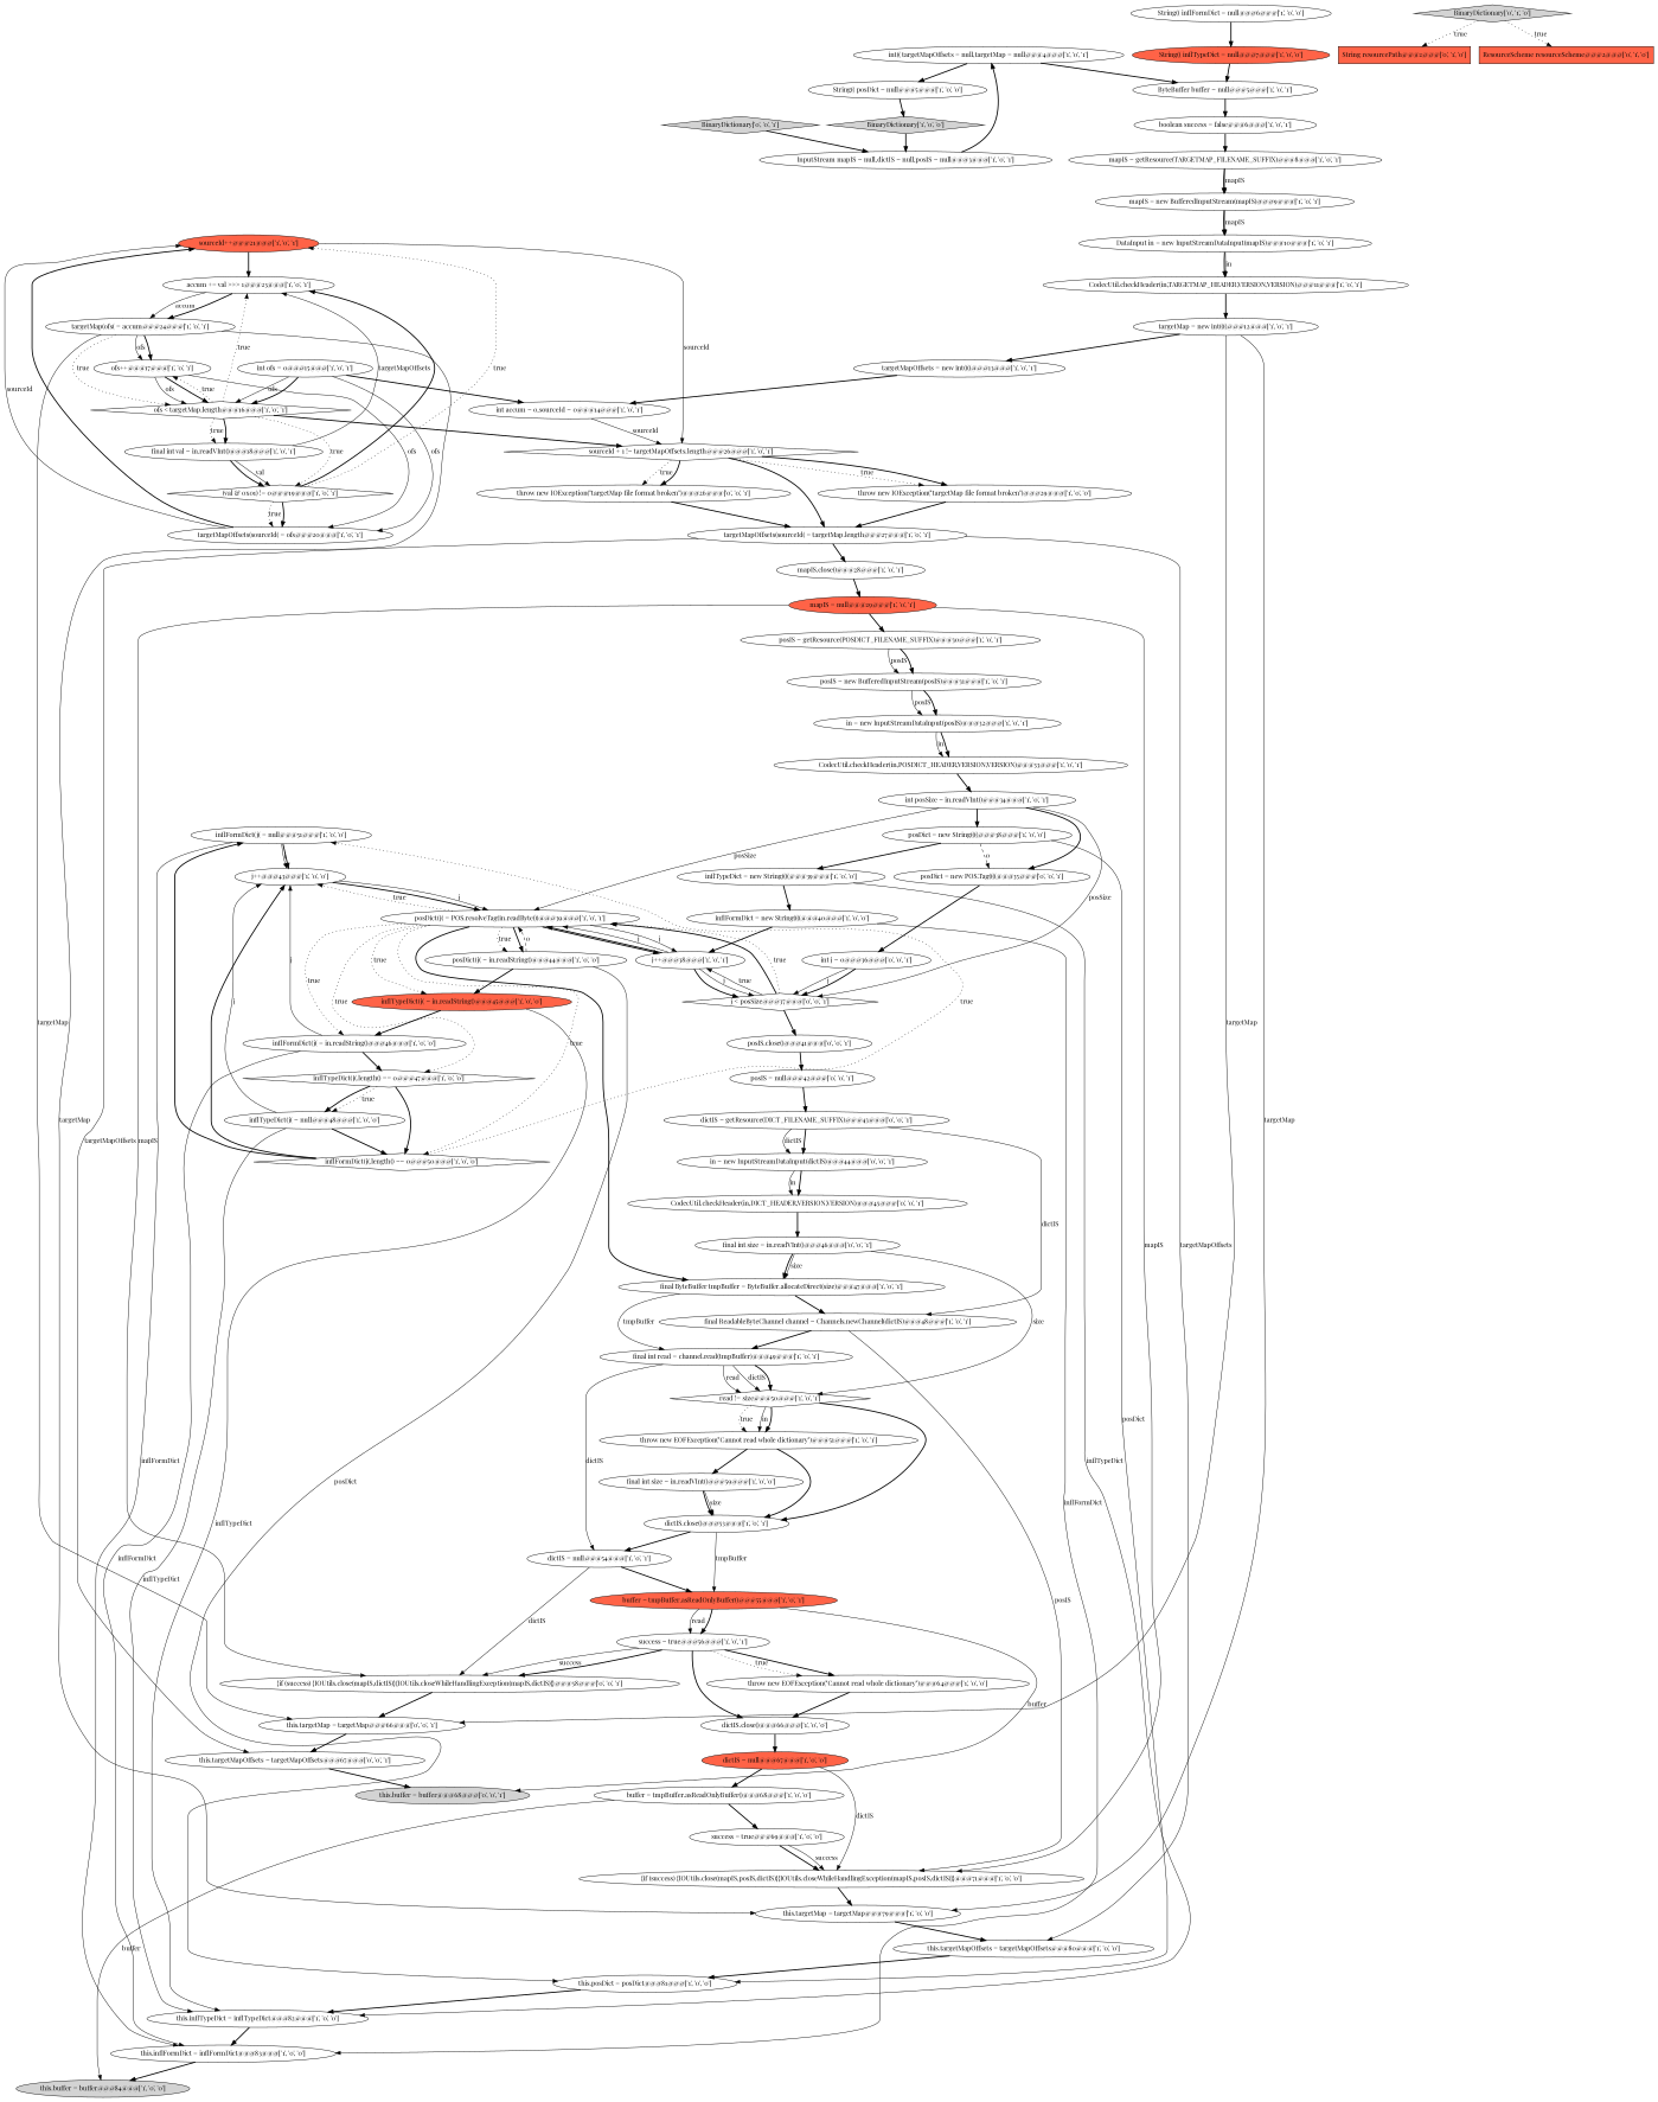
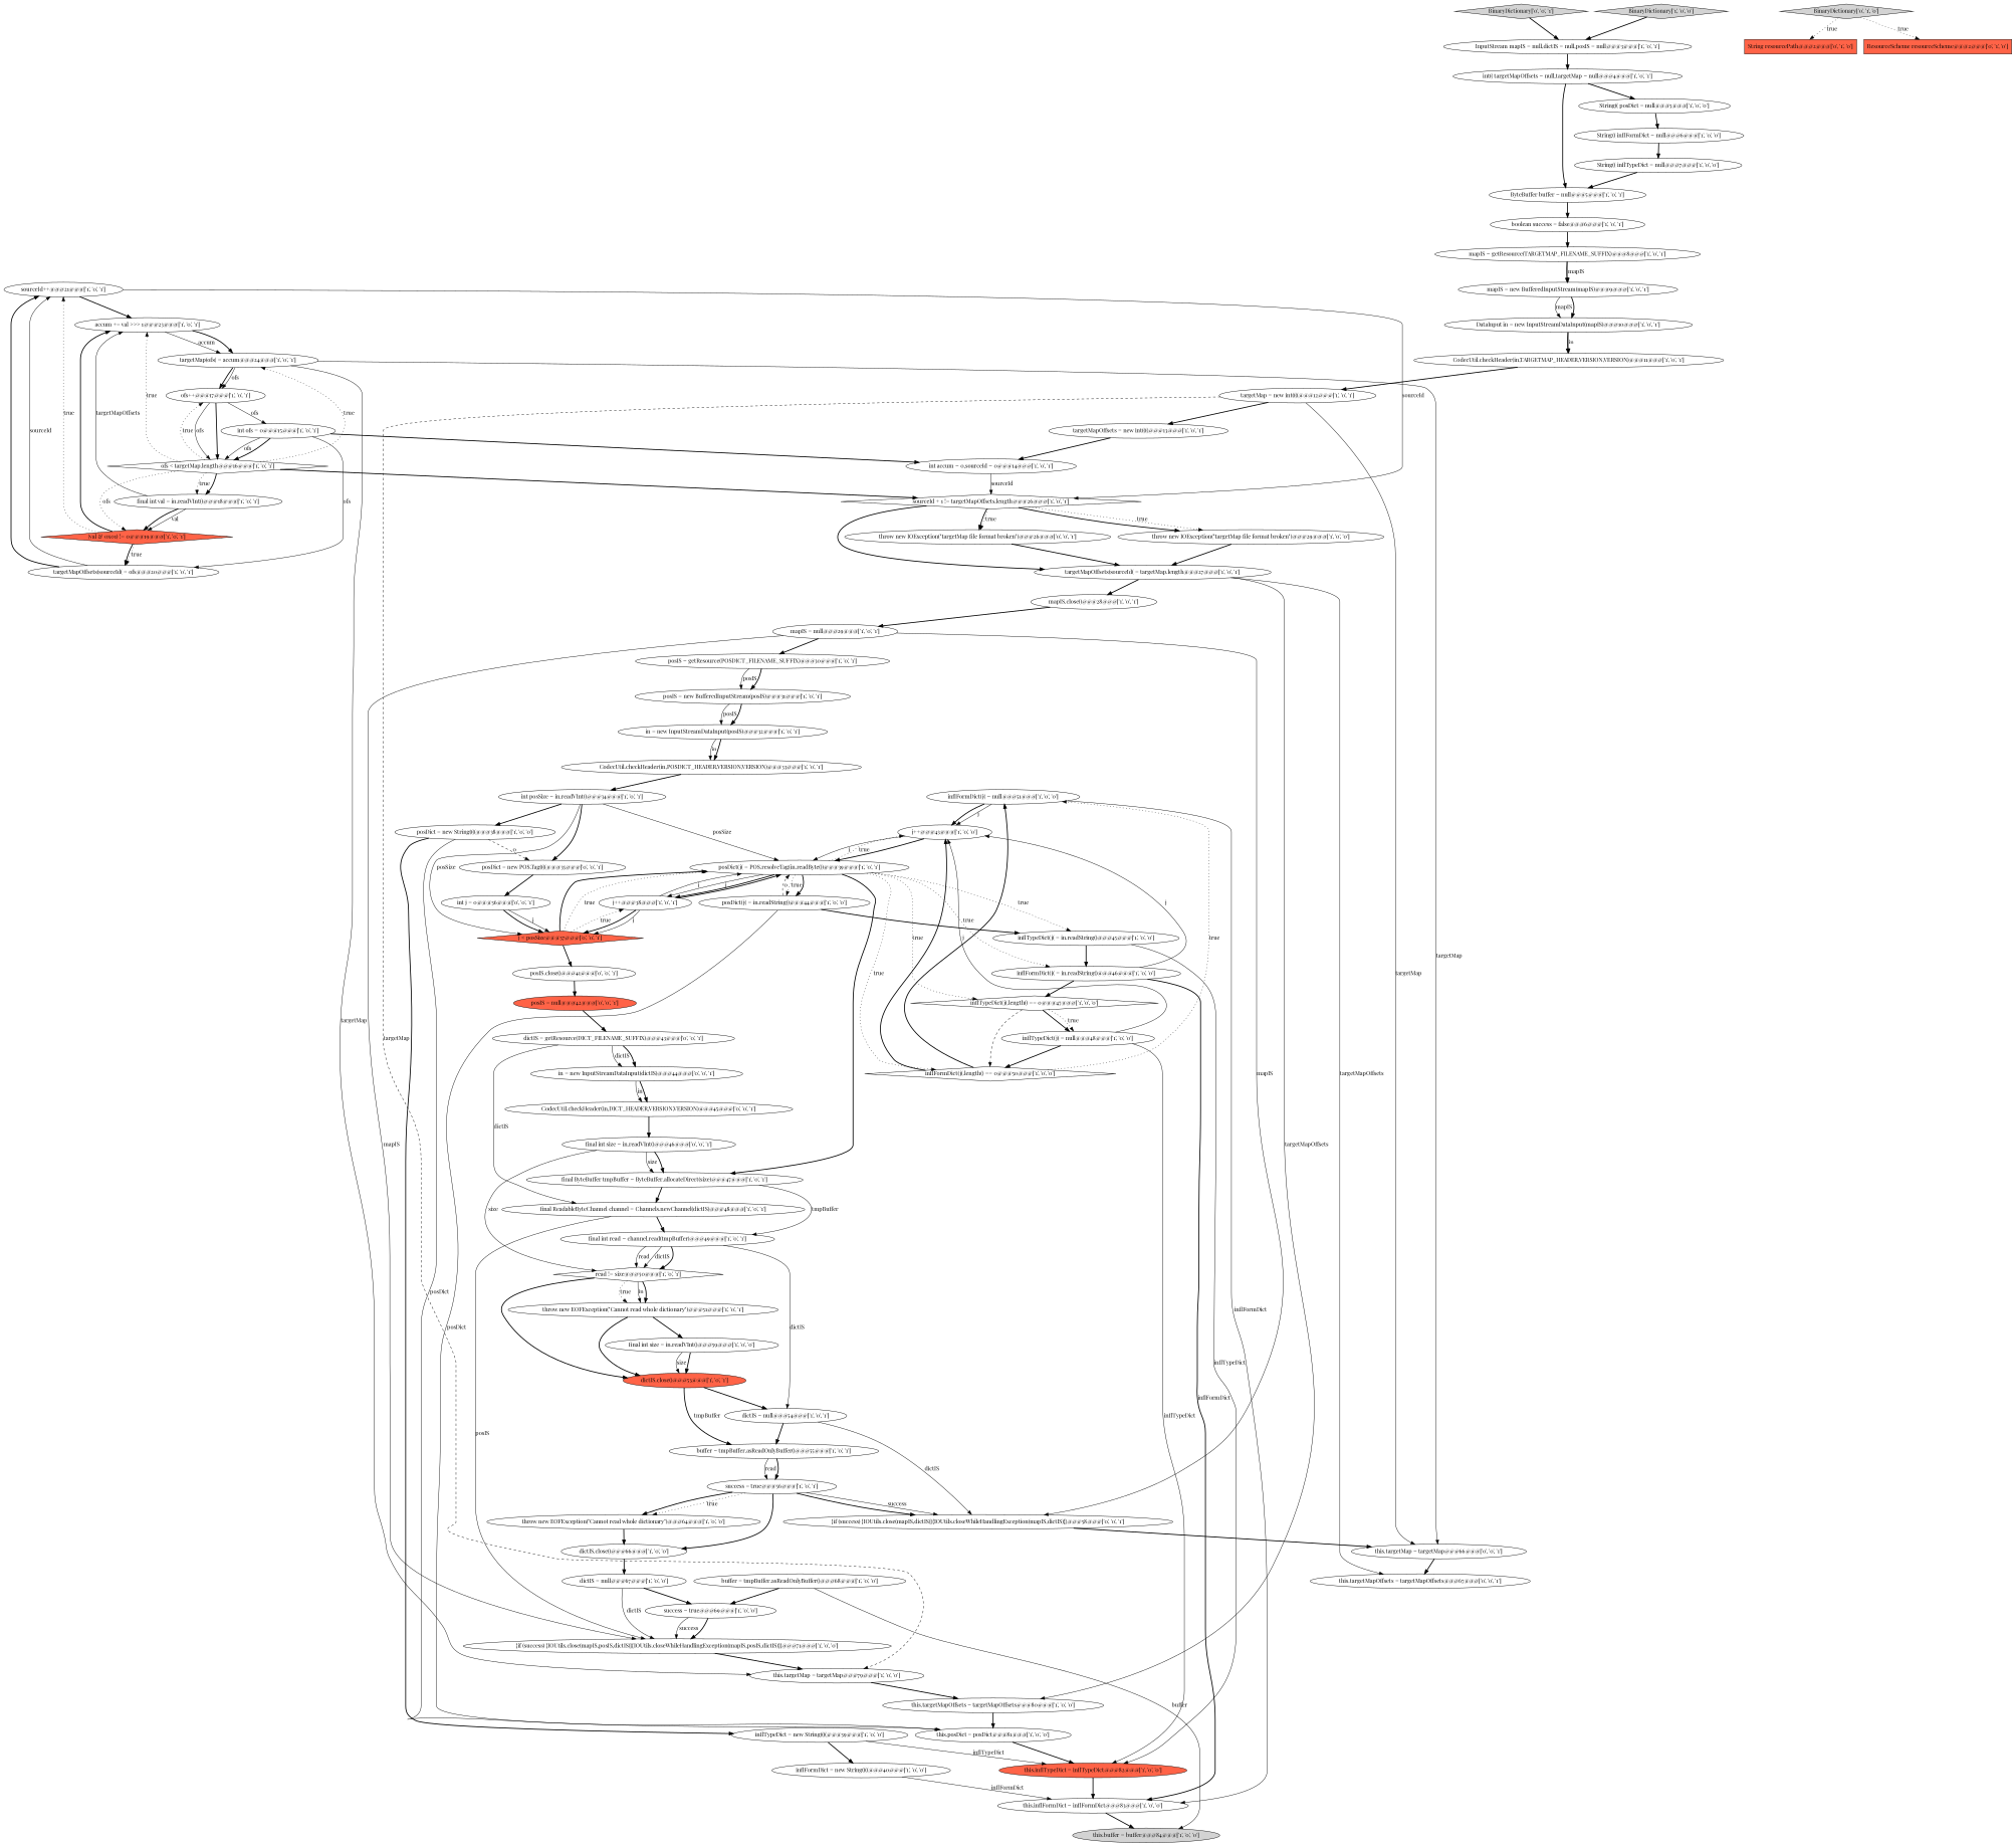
  digraph {
    fontname="Playfair Display"
    node [fillcolor=white fontname="Playfair Display" shape=ellipse style=filled]
    edge [fontname="Playfair Display" style=bold]
    n1 [label="inflFormDict(j( = null@@@51@@@['1', '0', '0']"]
    n2 [label="j++@@@43@@@['1', '0', '0']"]
    n3 [label="this.inflFormDict = inflFormDict@@@83@@@['1', '0', '0']"]
    n4 [label="posDict(j( = POS.resolveTag(in.readByte())@@@39@@@['1', '0', '1']"]
    n5 [fillcolor=lightgray label="this.buffer = buffer@@@84@@@['1', '0', '0']"]
    n6 [label="sourceId + 1 != targetMapOffsets.length@@@26@@@['1', '0', '1']" shape=diamond]
    n7 [label="throw new IOException(\"targetMap file format broken\")@@@26@@@['0', '0', '1']"]
    n8 [label="targetMapOffsets(sourceId( = targetMap.length@@@27@@@['1', '0', '1']"]
    n9 [label="throw new IOException(\"targetMap file format broken\")@@@29@@@['1', '0', '0']"]
    n10 [label="mapIS.close()@@@28@@@['1', '0', '1']"]
    n11 [label="this.targetMapOffsets = targetMapOffsets@@@80@@@['1', '0', '0']"]
    n12 [label="this.targetMapOffsets = targetMapOffsets@@@67@@@['0', '0', '1']"]
    n13 [label="j++@@@38@@@['1', '0', '1']"]
    n14 [label="inflTypeDict(j(.length() == 0@@@47@@@['1', '0', '0']" shape=diamond]
    n15 [label="inflFormDict(j(.length() == 0@@@50@@@['1', '0', '0']" shape=diamond]
    n16 [label="inflFormDict(j( = in.readString()@@@46@@@['1', '0', '0']"]
    n17 [label="posDict(j( = in.readString()@@@44@@@['1', '0', '0']"]
    n18 [label="final ByteBuffer tmpBuffer = ByteBuffer.allocateDirect(size)@@@47@@@['1', '0', '1']"]
-   n19 [fillcolor=tomato label="inflTypeDict(j( = in.readString()@@@45@@@['1', '0', '0']"]
-   n20 [fillcolor=tomato label="buffer = tmpBuffer.asReadOnlyBuffer()@@@55@@@['1', '0', '1']"]
-   n21 [fillcolor=lightgray label="this.buffer = buffer@@@68@@@['0', '0', '1']"]
+   n19 [label="inflTypeDict(j( = in.readString()@@@45@@@['1', '0', '0']"]
+   n20 [label="buffer = tmpBuffer.asReadOnlyBuffer()@@@55@@@['1', '0', '1']"]
    n22 [label="success = true@@@56@@@['1', '0', '1']"]
    n23 [label="dictIS.close()@@@66@@@['1', '0', '0']"]
    n24 [label="{if (success) {IOUtils.close(mapIS,dictIS)}{IOUtils.closeWhileHandlingException(mapIS,dictIS)}}@@@58@@@['0', '0', '1']"]
    n25 [label="throw new EOFException(\"Cannot read whole dictionary\")@@@64@@@['1', '0', '0']"]
-   n26 [fillcolor=tomato label="dictIS = null@@@67@@@['1', '0', '0']"]
+   n26 [label="dictIS = null@@@67@@@['1', '0', '0']"]
    n27 [label="{if (success) {IOUtils.close(mapIS,posIS,dictIS)}{IOUtils.closeWhileHandlingException(mapIS,posIS,dictIS)}}@@@71@@@['1', '0', '0']"]
    n28 [label="buffer = tmpBuffer.asReadOnlyBuffer()@@@68@@@['1', '0', '0']"]
-   n29 [fillcolor=tomato label="mapIS = null@@@29@@@['1', '0', '1']"]
+   n29 [label="mapIS = null@@@29@@@['1', '0', '1']"]
    n30 [label="posIS = getResource(POSDICT_FILENAME_SUFFIX)@@@30@@@['1', '0', '1']"]
    n31 [label="DataInput in = new InputStreamDataInput(mapIS)@@@10@@@['1', '0', '1']"]
    n32 [label="CodecUtil.checkHeader(in,TARGETMAP_HEADER,VERSION,VERSION)@@@11@@@['1', '0', '1']"]
    n33 [label="targetMap = new int((((@@@12@@@['1', '0', '1']"]
-   n34 [label="j < posSize@@@37@@@['0', '0', '1']" shape=diamond]
+   n34 [fillcolor=tomato label="j < posSize@@@37@@@['0', '0', '1']" shape=diamond]
    n35 [label="posIS.close()@@@41@@@['0', '0', '1']"]
    n36 [label="this.targetMap = targetMap@@@79@@@['1', '0', '0']"]
    n37 [label="this.posDict = posDict@@@81@@@['1', '0', '0']"]
    n38 [label="inflTypeDict(j( = null@@@48@@@['1', '0', '0']"]
-   n39 [label="this.inflTypeDict = inflTypeDict@@@82@@@['1', '0', '0']"]
+   n39 [fillcolor=tomato label="this.inflTypeDict = inflTypeDict@@@82@@@['1', '0', '0']"]
    n40 [label="final int val = in.readVInt()@@@18@@@['1', '0', '1']"]
-   n41 [label="(val & 0x01) != 0@@@19@@@['1', '0', '1']" shape=diamond]
+   n41 [fillcolor=tomato label="(val & 0x01) != 0@@@19@@@['1', '0', '1']" shape=diamond]
    n42 [label="accum += val >>> 1@@@23@@@['1', '0', '1']"]
-   n43 [fillcolor=tomato label="sourceId++@@@21@@@['1', '0', '1']"]
+   n43 [label="sourceId++@@@21@@@['1', '0', '1']"]
    n44 [label="targetMapOffsets(sourceId( = ofs@@@20@@@['1', '0', '1']"]
    n45 [label="targetMap(ofs( = accum@@@24@@@['1', '0', '1']"]
    n46 [fillcolor=lightgray label="BinaryDictionary['0', '1', '0']" shape=diamond]
    n47 [fillcolor=tomato label="String resourcePath@@@2@@@['0', '1', '0']" shape=box]
    n48 [fillcolor=tomato label="ResourceScheme resourceScheme@@@2@@@['0', '1', '0']" shape=box]
    n49 [label="CodecUtil.checkHeader(in,DICT_HEADER,VERSION,VERSION)@@@45@@@['0', '0', '1']"]
    n50 [label="final int size = in.readVInt()@@@46@@@['0', '0', '1']"]
    n51 [label="read != size@@@50@@@['1', '0', '1']" shape=diamond]
-   n52 [label="posIS = null@@@42@@@['0', '0', '1']"]
+   n52 [fillcolor=tomato label="posIS = null@@@42@@@['0', '0', '1']"]
    n53 [label="dictIS = getResource(DICT_FILENAME_SUFFIX)@@@43@@@['0', '0', '1']"]
    n54 [label="final ReadableByteChannel channel = Channels.newChannel(dictIS)@@@48@@@['1', '0', '1']"]
    n55 [label="in = new InputStreamDataInput(dictIS)@@@44@@@['0', '0', '1']"]
    n56 [label="this.targetMap = targetMap@@@66@@@['0', '0', '1']"]
    n57 [label="ofs++@@@17@@@['1', '0', '1']"]
    n58 [label="ofs < targetMap.length@@@16@@@['1', '0', '1']" shape=diamond]
    n59 [label="final int read = channel.read(tmpBuffer)@@@49@@@['1', '0', '1']"]
    n60 [label="ByteBuffer buffer = null@@@5@@@['1', '0', '1']"]
    n61 [label="boolean success = false@@@6@@@['1', '0', '1']"]
    n62 [label="mapIS = getResource(TARGETMAP_FILENAME_SUFFIX)@@@8@@@['1', '0', '1']"]
    n63 [label="targetMapOffsets = new int((((@@@13@@@['1', '0', '1']"]
    n64 [label="int accum = 0,sourceId = 0@@@14@@@['1', '0', '1']"]
    n65 [label="String(( posDict = null@@@5@@@['1', '0', '0']"]
    n66 [label="String(( inflFormDict = null@@@6@@@['1', '0', '0']"]
-   n67 [fillcolor=tomato label="String(( inflTypeDict = null@@@7@@@['1', '0', '0']"]
+   n67 [label="String(( inflTypeDict = null@@@7@@@['1', '0', '0']"]
    n68 [label="posIS = new BufferedInputStream(posIS)@@@31@@@['1', '0', '1']"]
    n69 [label="in = new InputStreamDataInput(posIS)@@@32@@@['1', '0', '1']"]
    n70 [label="int(( targetMapOffsets = null,targetMap = null@@@4@@@['1', '0', '1']"]
    n71 [label="mapIS = new BufferedInputStream(mapIS)@@@9@@@['1', '0', '1']"]
    n72 [label="InputStream mapIS = null,dictIS = null,posIS = null@@@3@@@['1', '0', '1']"]
    n73 [label="int ofs = 0@@@15@@@['1', '0', '1']"]
    n74 [label="dictIS = null@@@54@@@['1', '0', '1']"]
-   n75 [label="dictIS.close()@@@53@@@['1', '0', '1']"]
+   n75 [fillcolor=tomato label="dictIS.close()@@@53@@@['1', '0', '1']"]
    n76 [label="throw new EOFException(\"Cannot read whole dictionary\")@@@51@@@['1', '0', '1']"]
    n77 [label="success = true@@@69@@@['1', '0', '0']"]
    n78 [label="CodecUtil.checkHeader(in,POSDICT_HEADER,VERSION,VERSION)@@@33@@@['1', '0', '1']"]
    n79 [label="int j = 0@@@36@@@['0', '0', '1']"]
    n80 [label="inflTypeDict = new String((((@@@39@@@['1', '0', '0']"]
    n81 [label="inflFormDict = new String((((@@@40@@@['1', '0', '0']"]
    n82 [label="posDict = new String((((@@@38@@@['1', '0', '0']"]
    n83 [label="posDict = new POS.Tag((((@@@35@@@['0', '0', '1']"]
    n84 [fillcolor=lightgray label="BinaryDictionary['0', '0', '1']" shape=diamond]
    n85 [label="final int size = in.readVInt()@@@59@@@['1', '0', '0']"]
    n86 [fillcolor=lightgray label="BinaryDictionary['1', '0', '0']" shape=diamond]
    n87 [label="int posSize = in.readVInt()@@@34@@@['1', '0', '1']"]
    n1 -> n2 [label=j style=solid]
    n1 -> n2
    n1 -> n3 [label=inflFormDict style=solid]
    n2 -> n4
    n2 -> n4 [label=j style=solid]
    n3 -> n5
    n4 -> n2 [label=true style=dotted]
    n4 -> n13 [label=j style=solid]
    n4 -> n13
    n4 -> n14 [label=true style=dotted]
    n4 -> n15 [label=true style=dotted]
    n4 -> n16 [label=true style=dotted]
    n4 -> n17 [label=true style=dotted]
    n4 -> n17
    n4 -> n18
    n4 -> n19 [label=true style=dotted]
    n6 -> n7 [label=true style=dotted]
    n6 -> n7
    n6 -> n8
    n6 -> n9 [label=true style=dotted]
    n6 -> n9
    n7 -> n8
    n8 -> n10
    n8 -> n11 [label=targetMapOffsets style=solid]
    n8 -> n12 [label=targetMapOffsets style=solid]
    n9 -> n8
    n10 -> n29
    n11 -> n37
-   n12 -> n21
    n13 -> n4 [label=j style=solid]
    n13 -> n4
    n13 -> n34
    n13 -> n34 [label=j style=solid]
-   n14 -> n15
+   n14 -> n15 [style=dashed]
    n14 -> n38
    n14 -> n38 [label=true style=dotted]
    n15 -> n1 [label=true style=dotted]
    n15 -> n1
    n15 -> n2
    n16 -> n2 [label=j style=solid]
-   n16 -> n3 [label=inflFormDict style=solid]
+   n16 -> n3 [label=inflFormDict]
    n16 -> n14
    n17 -> n4 [label=0 style=dashed]
    n17 -> n19
    n17 -> n37 [label=posDict style=solid]
    n18 -> n54
    n18 -> n59 [label=tmpBuffer style=solid]
    n19 -> n16
    n19 -> n39 [label=inflTypeDict style=solid]
-   n20 -> n21 [label=buffer style=solid]
    n20 -> n22
    n20 -> n22 [label=read style=solid]
    n22 -> n23
    n22 -> n24 [label=success style=solid]
    n22 -> n24
    n22 -> n25
    n22 -> n25 [label=true style=dotted]
    n23 -> n26
    n24 -> n56
    n25 -> n23
    n26 -> n27 [label=dictIS style=solid]
-   n26 -> n28
+   n26 -> n77
    n27 -> n36
    n28 -> n5 [label=buffer style=solid]
    n28 -> n77
    n29 -> n24 [label=mapIS style=solid]
    n29 -> n27 [label=mapIS style=solid]
    n29 -> n30
    n30 -> n68 [label=posIS style=solid]
    n30 -> n68
    n31 -> n32 [label=in style=solid]
    n31 -> n32
    n32 -> n33
-   n33 -> n36 [label=targetMap style=solid]
+   n33 -> n36 [label=targetMap style=dashed]
    n33 -> n56 [label=targetMap style=solid]
    n33 -> n63
    n34 -> n4
    n34 -> n4 [label=true style=dotted]
-   n34 -> n13 [label=true style=solid]
+   n34 -> n13 [label=true style=dotted]
    n34 -> n35
    n35 -> n52
    n36 -> n11
    n37 -> n39
    n38 -> n2 [label=j style=solid]
    n38 -> n15
    n38 -> n39 [label=inflTypeDict style=solid]
    n39 -> n3
    n40 -> n41 [label=val style=solid]
    n40 -> n41
    n40 -> n42 [label=targetMapOffsets style=solid]
    n41 -> n42
    n41 -> n43 [label=true style=dotted]
    n41 -> n44
    n41 -> n44 [label=true style=dotted]
    n42 -> n45 [label=accum style=solid]
    n42 -> n45
    n43 -> n6 [label=sourceId style=solid]
    n43 -> n42
    n44 -> n43
    n44 -> n43 [label=sourceId style=solid]
    n45 -> n36 [label=targetMap style=solid]
    n45 -> n56 [label=targetMap style=solid]
    n45 -> n57
    n45 -> n57 [label=ofs style=solid]
    n46 -> n47 [label=true style=dotted]
    n46 -> n48 [label=true style=dotted]
    n49 -> n50
    n50 -> n18
    n50 -> n18 [label=size style=solid]
    n50 -> n51 [label=size style=solid]
    n51 -> n75
    n51 -> n76
    n51 -> n76 [label=true style=dotted]
    n51 -> n76 [label=in style=solid]
    n52 -> n53
    n53 -> n54 [label=dictIS style=solid]
    n53 -> n55 [label=dictIS style=solid]
    n53 -> n55
    n54 -> n27 [label=posIS style=solid]
    n54 -> n59
    n55 -> n49 [label=in style=solid]
    n55 -> n49
    n56 -> n12
-   n57 -> n44 [label=ofs style=solid]
+   n57 -> n73 [label=ofs style=solid]
    n57 -> n58 [label=ofs style=solid]
    n57 -> n58
    n58 -> n6
    n58 -> n40
    n58 -> n40 [label=true style=dotted]
-   n58 -> n41 [label=true style=dotted]
+   n58 -> n41 [label=ofs style=dotted]
    n58 -> n42 [label=true style=dotted]
-   n45 -> n58 [label=true style=dotted]
+   n58 -> n45 [label=true style=dotted]
    n58 -> n57 [label=true style=dotted]
    n59 -> n51 [label=dictIS style=solid]
    n59 -> n51
    n59 -> n51 [label=read style=solid]
    n59 -> n74 [label=dictIS style=solid]
    n60 -> n61
    n61 -> n62
    n62 -> n71
    n62 -> n71 [label=mapIS style=solid]
    n63 -> n64
    n64 -> n6 [label=sourceId style=solid]
-   n65 -> n86
+   n65 -> n66
    n66 -> n67
    n67 -> n60
    n68 -> n69 [label=posIS style=solid]
    n68 -> n69
    n69 -> n78 [label=in style=solid]
    n69 -> n78
    n70 -> n60
    n70 -> n65
    n71 -> n31
    n71 -> n31 [label=mapIS style=solid]
    n72 -> n70
    n73 -> n44 [label=ofs style=solid]
    n73 -> n58 [label=ofs style=solid]
    n73 -> n58
    n73 -> n64
    n74 -> n20
    n74 -> n24 [label=dictIS style=solid]
-   n75 -> n20 [label=tmpBuffer style=solid]
+   n75 -> n20 [label=tmpBuffer]
    n75 -> n74
    n76 -> n75
    n76 -> n85
    n77 -> n27
    n77 -> n27 [label=success style=solid]
    n78 -> n87
    n79 -> n34 [label=j style=solid]
    n79 -> n34
    n80 -> n39 [label=inflTypeDict style=solid]
    n80 -> n81
    n81 -> n3 [label=inflFormDict style=solid]
-   n81 -> n13
    n82 -> n37 [label=posDict style=solid]
    n82 -> n80
    n82 -> n83 [label=0 style=dashed]
    n83 -> n79
    n84 -> n72
    n85 -> n75 [label=size style=solid]
    n85 -> n75
    n86 -> n72
    n87 -> n4 [label=posSize style=solid]
    n87 -> n34 [label=posSize style=solid]
    n87 -> n82
    n87 -> n83
  }
